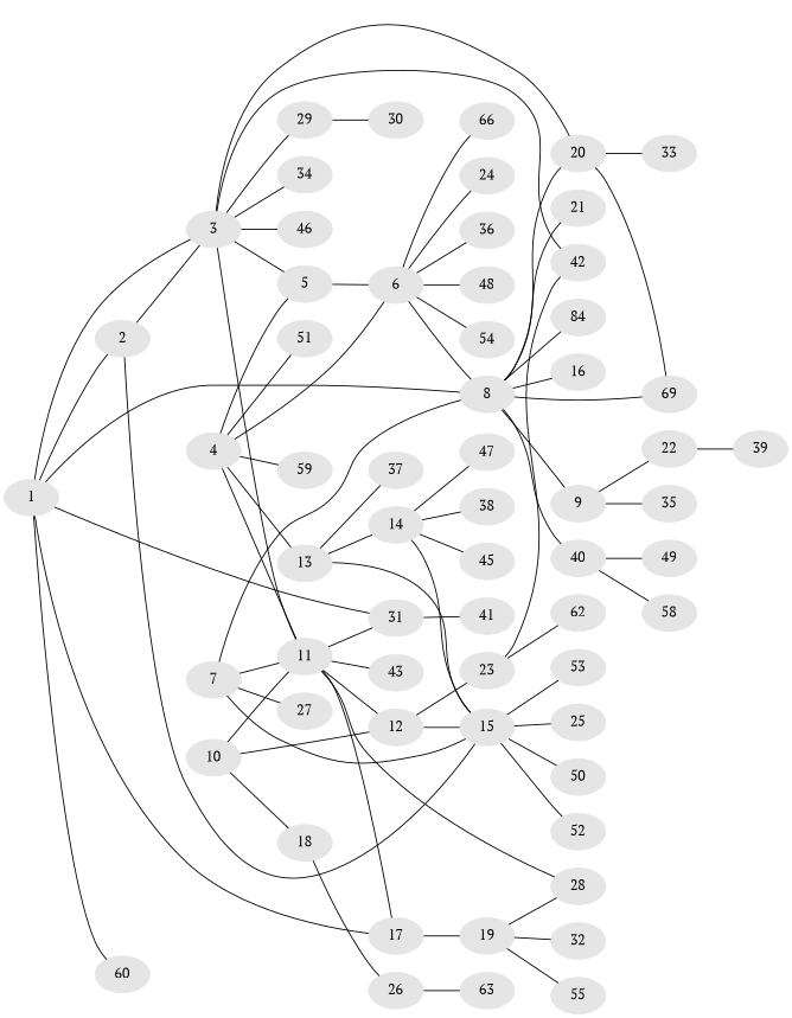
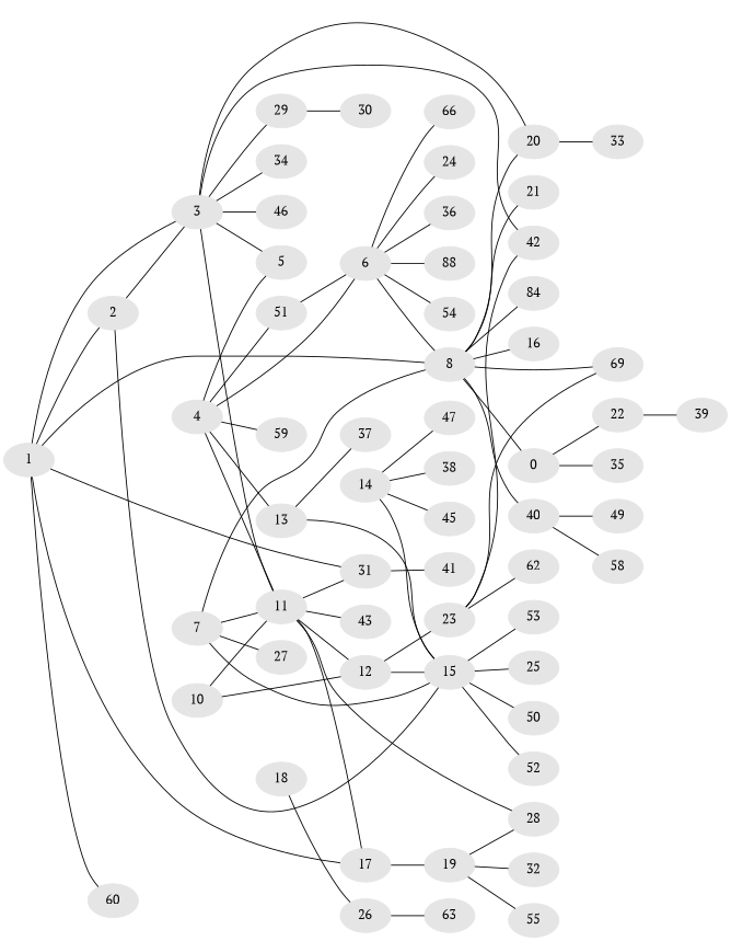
  graph {
    fontname="PT Serif"
    rankdir=LR
    node [color=gray90 fontname="PT Serif" style=filled]
    edge [fontname="PT Serif"]
    1
    2
    3
    8
    17
    31
    60
    15
    5
    11
    20
    29
    34
    42
    46
-   9
+   9 [label=0]
    16
    21
    40
    n20 [label=84]
    n21 [label=69]
    19
    41
    25
    50
    52
    53
    6
    12
    28
    43
    33
    30
    4
    13
    51
    59
    24
    36
-   48
+   48 [label=88]
    54
    n42 [label=66]
    14
    37
    7
    27
    22
    35
    49
    58
    39
    10
    18
    23
    26
    63
    62
    38
    45
    47
    32
    55
    1 -- 2
    1 -- 3
    1 -- 8
    1 -- 17
    1 -- 31
    1 -- 60
    2 -- 3
    2 -- 15
    3 -- 5
    3 -- 11
    3 -- 20
    3 -- 29
    3 -- 34
    3 -- 42
    3 -- 46
    8 -- 20
    8 -- 9
    8 -- 16
    8 -- 21
    8 -- 40
    8 -- n20
    8 -- n21
    17 -- 19
    31 -- 41
    15 -- 25
    15 -- 50
    15 -- 52
    15 -- 53
-   5 -- 6
+   51 -- 6
    11 -- 17
    11 -- 31
    11 -- 12
    11 -- 28
    11 -- 43
-   20 -- n21
+   23 -- n21
    20 -- 33
    29 -- 30
    9 -- 22
    9 -- 35
    40 -- 49
    40 -- 58
    19 -- 28
    19 -- 32
    19 -- 55
    6 -- 8
    6 -- 24
    6 -- 36
    6 -- 48
    6 -- 54
    6 -- n42
    12 -- 15
    12 -- 23
    4 -- 5
    4 -- 11
    4 -- 6
    4 -- 13
    4 -- 51
    4 -- 59
    13 -- 15
-   13 -- 14
    13 -- 37
    14 -- 15
    14 -- 38
    14 -- 45
    14 -- 47
    7 -- 8
    7 -- 15
    7 -- 11
    7 -- 27
    22 -- 39
    10 -- 11
    10 -- 12
-   10 -- 18
    18 -- 26
    23 -- 42
    23 -- 62
    26 -- 63
  }
